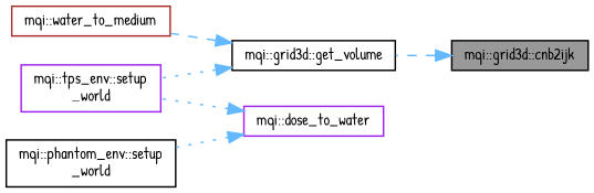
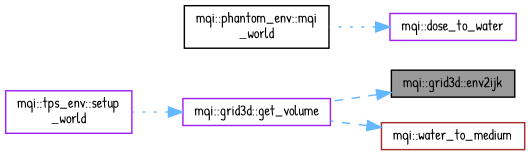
  digraph {
    fontname="Patrick Hand"
    rankdir=RL
    node [color=purple fillcolor=white fontname="Patrick Hand" fontsize=10 shape=box style=filled]
    edge [color=steelblue1 dir=back fontname="Patrick Hand" fontsize=10 labelfontname=Helvetica labelfontsize=10 style=dotted]
-   n1 [color=black fillcolor=grey60 fontcolor=black height=0.2 label="mqi::grid3d::cnb2ijk" width=0.4]
-   n2 [color=black height=0.2 label="mqi::grid3d::get_volume" width=0.4]
+   n1 [color=black fillcolor=grey60 fontcolor=black height=0.2 label="mqi::grid3d::env2ijk" width=0.4]
+   n2 [height=0.2 label="mqi::grid3d::get_volume" width=0.4]
    n3 [color=brown height=0.2 label="mqi::water_to_medium" width=0.4]
    n4 [height=0.2 label="mqi::tps_env::setup\l_world" width=0.4]
    n5 [height=0.2 label="mqi::dose_to_water" width=0.4]
-   n6 [color=black height=0.2 label="mqi::phantom_env::setup\l_world" width=0.4]
+   n6 [color=black height=0.2 label="mqi::phantom_env::mqi\l_world" width=0.4]
    n1 -> n2 [style=dashed]
-   n2 -> n3 [style=dashed]
+   n3 -> n2 [style=dashed]
    n2 -> n4
-   n5 -> n4
    n5 -> n6
  }
